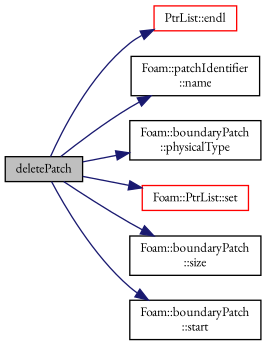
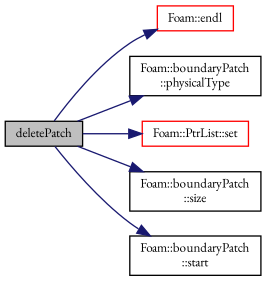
  digraph {
    fontname="EB Garamond"
    rankdir=LR
    node [color=black fontname="EB Garamond" fontsize=10 shape=record]
    edge [color=midnightblue fontname="EB Garamond" fontsize=10 labelfontname=FreeSans labelfontsize=10 style=solid]
    n1 [fillcolor=grey75 fontcolor=black height=0.2 label=deletePatch style=filled width=0.4]
-   n2 [color=red height=0.2 label="PtrList::endl" width=0.4]
-   n3 [height=0.2 label="Foam::patchIdentifier\l::name" width=0.4]
+   n2 [color=red height=0.2 label="Foam::endl" width=0.4]
    n4 [height=0.2 label="Foam::boundaryPatch\l::physicalType" width=0.4]
    n5 [color=red height=0.2 label="Foam::PtrList::set" width=0.4]
    n6 [height=0.2 label="Foam::boundaryPatch\l::size" width=0.4]
    n7 [height=0.2 label="Foam::boundaryPatch\l::start" width=0.4]
    n1 -> n2
-   n1 -> n3
    n1 -> n4
    n1 -> n5
    n1 -> n6
    n1 -> n7
  }
